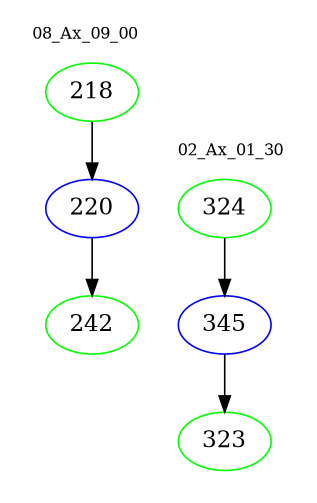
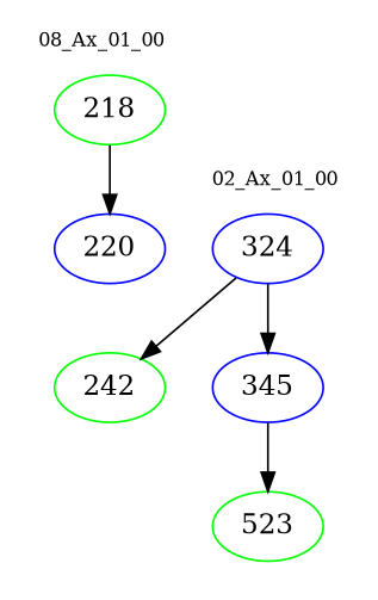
  digraph {
    node [color=green]
    edge [color=black]
    n1 [label=218]
    n2 [color=blue label=220]
    n3 [label=242]
-   n4 [label=324]
+   n4 [color=blue label=324]
    n5 [color=blue label=345]
-   n6 [label=323]
+   n6 [label=523]
    subgraph cluster_1 {
      color=white
      fontsize=10
-     label="08_Ax_09_00"
+     label="08_Ax_01_00"
      n1
      n2
      n3
    }
    subgraph cluster_2 {
      color=white
      fontsize=10
-     label="02_Ax_01_30"
+     label="02_Ax_01_00"
      n4
      n5
      n6
    }
    n1 -> n2
-   n2 -> n3
+   n4 -> n3
    n4 -> n5
    n5 -> n6
  }
